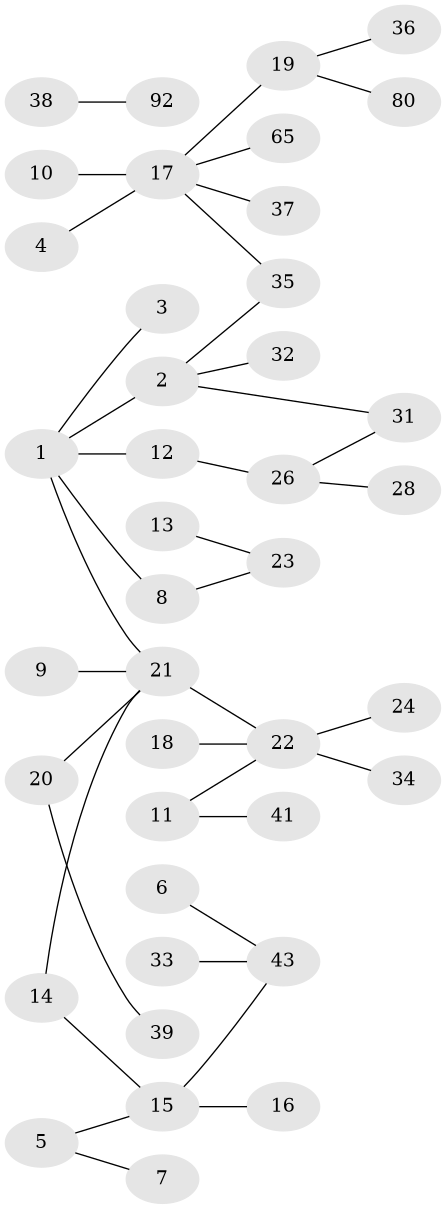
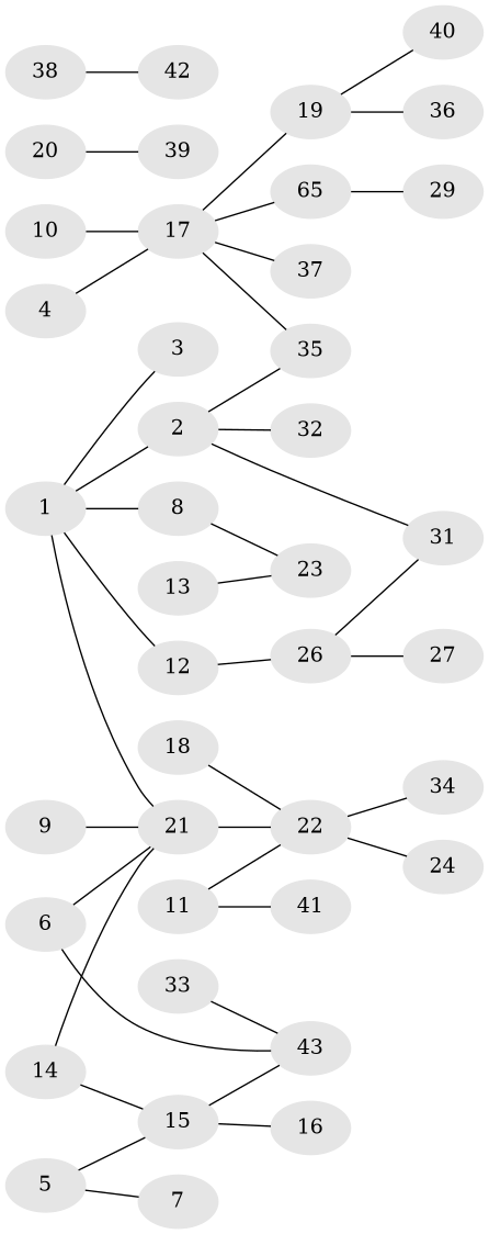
  graph {
    rankdir=LR
    node [color=gray90 style=filled]
    edge [weight=1.0]
    1
    2
    3
    8
    12
    21
    32
    35
    31
    23
    26
    22
    4
    17
    19
    n16 [label=65]
    37
    5
    7
    15
    43
    16
    6
    9
    10
    11
    41
    24
    34
-   28
+   28 [label=27]
    13
    14
    36
-   40 [label=80]
+   40
+   29
    18
    20
    39
    33
    38
-   42 [label=92]
+   42
    1 -- 2
    1 -- 3
    1 -- 8
    1 -- 12
    1 -- 21
    2 -- 32
    2 -- 35
    2 -- 31
    8 -- 23
    12 -- 26
    21 -- 22
    26 -- 31
    26 -- 28
    22 -- 24
    22 -- 34
    4 -- 17
    17 -- 35
    17 -- 19
    17 -- n16
    17 -- 37
    19 -- 36
    19 -- 40
+   n16 -- 29
    5 -- 7
    5 -- 15
    15 -- 43
    15 -- 16
    6 -- 43
    9 -- 21
    10 -- 17
    11 -- 22
    11 -- 41
    13 -- 23
    14 -- 21
    14 -- 15
    18 -- 22
-   20 -- 21
+   6 -- 21
    20 -- 39
    33 -- 43
    38 -- 42
  }
